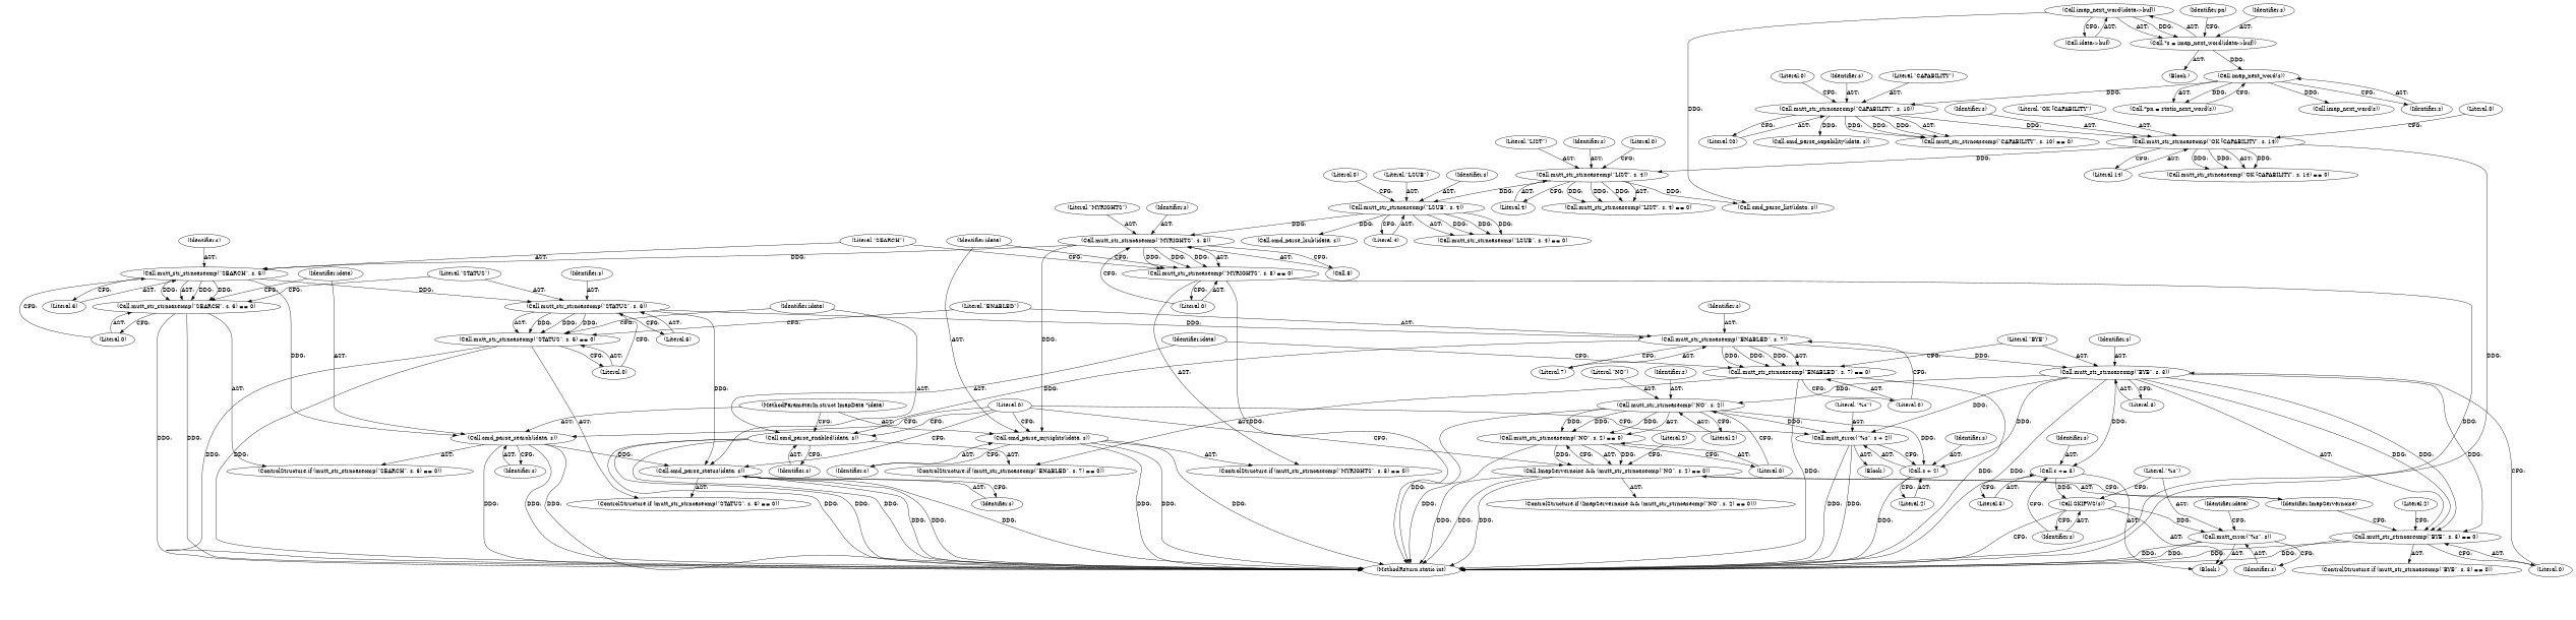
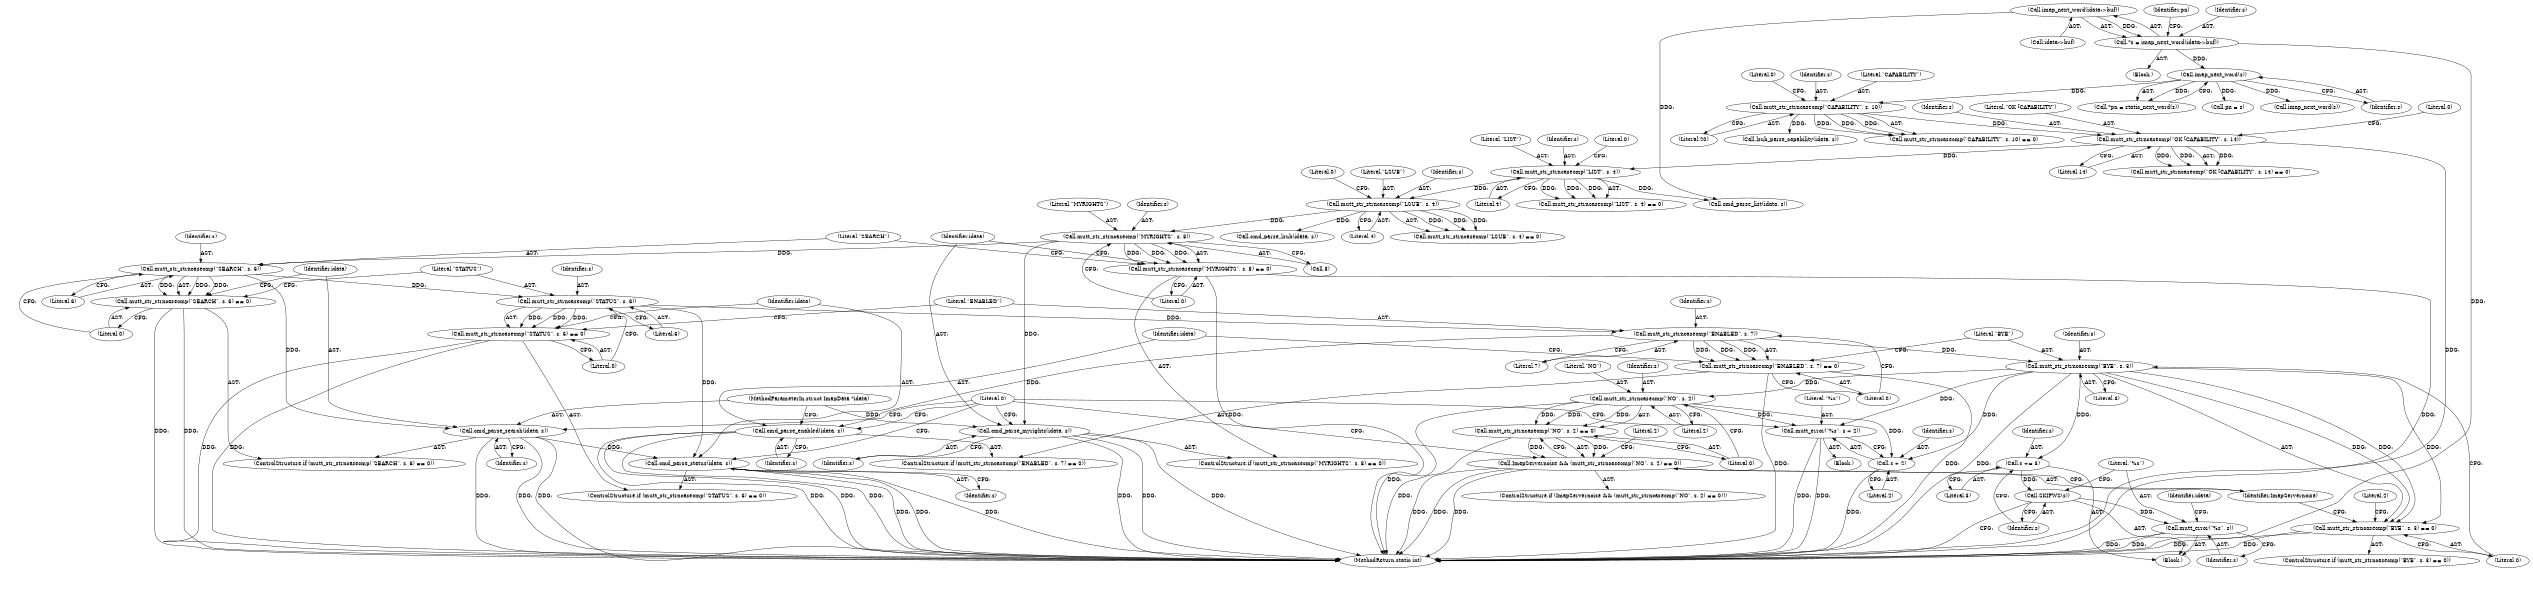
  digraph {
    n1 [label="(Call,mutt_str_strncasecmp(\"MYRIGHTS\", s, 8))"]
    n2 [label="(Call,mutt_str_strncasecmp(\"MYRIGHTS\", s, 8) == 0)"]
    n3 [label="(Call,cmd_parse_myrights(idata, s))"]
    n4 [label="(Call,mutt_str_strncasecmp(\"SEARCH\", s, 6))"]
    n5 [label="(Call,8)"]
    n6 [label="(MethodReturn,static int)"]
    n7 [label="(ControlStructure,if (mutt_str_strncasecmp(\"MYRIGHTS\", s, 8) == 0))"]
    n8 [label="(Literal,0)"]
    n9 [label="(Identifier,s)"]
    n10 [label="(Call,mutt_str_strncasecmp(\"SEARCH\", s, 6) == 0)"]
    n11 [label="(Call,cmd_parse_search(idata, s))"]
    n12 [label="(Call,mutt_str_strncasecmp(\"STATUS\", s, 6))"]
    n13 [label="(Literal,6)"]
    n14 [label="(Call,mutt_str_strncasecmp(\"LSUB\", s, 4))"]
    n15 [label="(Call,mutt_str_strncasecmp(\"LSUB\", s, 4) == 0)"]
    n16 [label="(Call,cmd_parse_lsub(idata, s))"]
    n17 [label="(Literal,4)"]
    n18 [label="(Call,mutt_str_strncasecmp(\"LIST\", s, 4))"]
    n19 [label="(Literal,4)"]
    n20 [label="(Call,mutt_str_strncasecmp(\"LIST\", s, 4) == 0)"]
    n21 [label="(Call,cmd_parse_list(idata, s))"]
    n22 [label="(Call,mutt_str_strncasecmp(\"OK [CAPABILITY\", s, 14))"]
    n23 [label="(Call,mutt_str_strncasecmp(\"OK [CAPABILITY\", s, 14) == 0)"]
    n24 [label="(Literal,14)"]
    n25 [label="(Call,mutt_str_strncasecmp(\"CAPABILITY\", s, 10))"]
    n26 [label="(Literal,20)"]
-   n27 [label="(Call,cmd_parse_capability(idata, s))"]
+   n27 [label="(Call,lsub_parse_capability(idata, s))"]
    n28 [label="(Call,mutt_str_strncasecmp(\"CAPABILITY\", s, 10) == 0)"]
    n29 [label="(Call,imap_next_word(s))"]
+   n30 [label="(Call,pn = s)"]
    n31 [label="(Call,imap_next_word(s))"]
    n32 [label="(Identifier,s)"]
    n33 [label="(Call,*pn = static_next_word(s))"]
    n34 [label="(Call,*s = imap_next_word(idata->buf))"]
    n35 [label="(Call,imap_next_word(idata->buf))"]
    n36 [label="(Block,)"]
    n37 [label="(Call,idata->buf)"]
    n38 [label="(Literal,0)"]
    n39 [label="(ControlStructure,if (mutt_str_strncasecmp(\"SEARCH\", s, 6) == 0))"]
    n40 [label="(Identifier,s)"]
    n41 [label="(Call,cmd_parse_status(idata, s))"]
    n42 [label="(Call,mutt_str_strncasecmp(\"STATUS\", s, 6) == 0)"]
    n43 [label="(Call,mutt_str_strncasecmp(\"ENABLED\", s, 7))"]
    n44 [label="(Literal,6)"]
    n45 [label="(Literal,0)"]
    n46 [label="(ControlStructure,if (mutt_str_strncasecmp(\"STATUS\", s, 6) == 0))"]
    n47 [label="(Identifier,s)"]
    n48 [label="(Call,mutt_str_strncasecmp(\"ENABLED\", s, 7) == 0)"]
    n49 [label="(Call,cmd_parse_enabled(idata, s))"]
    n50 [label="(Call,mutt_str_strncasecmp(\"BYE\", s, 3))"]
    n51 [label="(Literal,7)"]
    n52 [label="(Literal,0)"]
    n53 [label="(ControlStructure,if (mutt_str_strncasecmp(\"ENABLED\", s, 7) == 0))"]
    n54 [label="(Identifier,s)"]
    n55 [label="(Call,mutt_str_strncasecmp(\"BYE\", s, 3) == 0)"]
    n56 [label="(Call,s += 3)"]
    n57 [label="(Call,mutt_str_strncasecmp(\"NO\", s, 2))"]
    n58 [label="(Call,mutt_error(\"%s\", s + 2))"]
    n59 [label="(Call,s + 2)"]
    n60 [label="(Literal,3)"]
    n61 [label="(ControlStructure,if (mutt_str_strncasecmp(\"BYE\", s, 3) == 0))"]
    n62 [label="(Literal,0)"]
    n63 [label="(Call,SKIPWS(s))"]
    n64 [label="(Literal,3)"]
    n65 [label="(Block,)"]
    n66 [label="(Call,mutt_str_strncasecmp(\"NO\", s, 2) == 0)"]
    n67 [label="(Literal,2)"]
    n68 [label="(Block,)"]
    n69 [label="(Literal,2)"]
    n70 [label="(Call,mutt_error(\"%s\", s))"]
    n71 [label="(Identifier,s)"]
    n72 [label="(Identifier,s)"]
    n73 [label="(Call,ImapServernoise && (mutt_str_strncasecmp(\"NO\", s, 2) == 0))"]
    n74 [label="(Literal,0)"]
    n75 [label="(ControlStructure,if (ImapServernoise && (mutt_str_strncasecmp(\"NO\", s, 2) == 0)))"]
    n76 [label="(Identifier,ImapServernoise)"]
    n77 [label="(Identifier,s)"]
    n78 [label="(Literal,\"%s\")"]
    n79 [label="(Literal,\"MYRIGHTS\")"]
    n80 [label="(Literal,\"NO\")"]
    n81 [label="(Literal,2)"]
    n82 [label="(Identifier,s)"]
    n83 [label="(Identifier,s)"]
    n84 [label="(Identifier,s)"]
    n85 [label="(Literal,0)"]
    n86 [label="(Literal,\"BYE\")"]
    n87 [label="(Identifier,s)"]
    n88 [label="(Identifier,idata)"]
    n89 [label="(MethodParameterIn,struct ImapData *idata)"]
    n90 [label="(Literal,\"OK [CAPABILITY\")"]
    n91 [label="(Identifier,s)"]
    n92 [label="(Literal,0)"]
    n93 [label="(Identifier,idata)"]
    n94 [label="(Identifier,idata)"]
    n95 [label="(Identifier,idata)"]
    n96 [label="(Identifier,s)"]
    n97 [label="(Identifier,idata)"]
    n98 [label="(Literal,\"STATUS\")"]
    n99 [label="(Literal,\"ENABLED\")"]
    n100 [label="(Identifier,s)"]
    n101 [label="(Literal,0)"]
    n102 [label="(Literal,0)"]
    n103 [label="(Identifier,s)"]
    n104 [label="(Literal,\"SEARCH\")"]
    n105 [label="(Identifier,s)"]
    n106 [label="(Literal,\"LSUB\")"]
    n107 [label="(Identifier,s)"]
    n108 [label="(Literal,\"%s\")"]
    n109 [label="(Identifier,s)"]
    n110 [label="(Literal,\"LIST\")"]
    n111 [label="(Identifier,pn)"]
    n112 [label="(Identifier,s)"]
    n113 [label="(Literal,2)"]
    n114 [label="(Literal,\"CAPABILITY\")"]
    n115 [label="(Literal,0)"]
    n1 -> n2 [label="AST: "]
    n1 -> n2 [label="DDG: "]
    n1 -> n2 [label="DDG: "]
    n1 -> n2 [label="DDG: "]
    n1 -> n3 [label="DDG: "]
    n1 -> n4 [label="DDG: "]
    n1 -> n5 [label="CFG: "]
    n2 -> n6 [label="DDG: "]
    n2 -> n6 [label="DDG: "]
    n2 -> n7 [label="AST: "]
    n2 -> n8 [label="CFG: "]
    n3 -> n6 [label="DDG: "]
    n3 -> n6 [label="DDG: "]
    n3 -> n6 [label="DDG: "]
    n3 -> n7 [label="AST: "]
    n3 -> n9 [label="CFG: "]
    n4 -> n10 [label="AST: "]
    n4 -> n10 [label="DDG: "]
    n4 -> n10 [label="DDG: "]
    n4 -> n10 [label="DDG: "]
    n4 -> n11 [label="DDG: "]
    n4 -> n12 [label="DDG: "]
    n4 -> n13 [label="CFG: "]
    n5 -> n1 [label="AST: "]
    n8 -> n1 [label="CFG: "]
    n8 -> n2 [label="AST: "]
    n9 -> n3 [label="AST: "]
    n10 -> n6 [label="DDG: "]
    n10 -> n6 [label="DDG: "]
    n10 -> n38 [label="CFG: "]
    n10 -> n39 [label="AST: "]
    n11 -> n6 [label="DDG: "]
    n11 -> n6 [label="DDG: "]
    n11 -> n6 [label="DDG: "]
    n11 -> n39 [label="AST: "]
    n11 -> n40 [label="CFG: "]
    n11 -> n41 [label="DDG: "]
    n12 -> n41 [label="DDG: "]
    n12 -> n42 [label="AST: "]
    n12 -> n42 [label="DDG: "]
    n12 -> n42 [label="DDG: "]
    n12 -> n42 [label="DDG: "]
    n12 -> n43 [label="DDG: "]
    n12 -> n44 [label="CFG: "]
    n13 -> n4 [label="AST: "]
    n14 -> n1 [label="DDG: "]
    n14 -> n15 [label="AST: "]
    n14 -> n15 [label="DDG: "]
    n14 -> n15 [label="DDG: "]
    n14 -> n15 [label="DDG: "]
    n14 -> n16 [label="DDG: "]
    n14 -> n17 [label="CFG: "]
    n17 -> n14 [label="AST: "]
    n18 -> n14 [label="DDG: "]
    n18 -> n19 [label="CFG: "]
    n18 -> n20 [label="AST: "]
    n18 -> n20 [label="DDG: "]
    n18 -> n20 [label="DDG: "]
    n18 -> n20 [label="DDG: "]
    n18 -> n21 [label="DDG: "]
    n19 -> n18 [label="AST: "]
    n22 -> n6 [label="DDG: "]
    n22 -> n18 [label="DDG: "]
    n22 -> n23 [label="AST: "]
    n22 -> n23 [label="DDG: "]
    n22 -> n23 [label="DDG: "]
    n22 -> n23 [label="DDG: "]
    n22 -> n24 [label="CFG: "]
    n24 -> n22 [label="AST: "]
    n25 -> n22 [label="DDG: "]
    n25 -> n26 [label="CFG: "]
    n25 -> n27 [label="DDG: "]
    n25 -> n28 [label="AST: "]
    n25 -> n28 [label="DDG: "]
    n25 -> n28 [label="DDG: "]
    n25 -> n28 [label="DDG: "]
    n26 -> n25 [label="AST: "]
    n29 -> n25 [label="DDG: "]
+   n29 -> n30 [label="DDG: "]
    n29 -> n31 [label="DDG: "]
    n29 -> n32 [label="CFG: "]
    n29 -> n33 [label="AST: "]
    n29 -> n33 [label="DDG: "]
    n32 -> n29 [label="AST: "]
    n33 -> n29 [label="CFG: "]
+   n34 -> n6 [label="DDG: "]
    n34 -> n29 [label="DDG: "]
    n34 -> n35 [label="AST: "]
    n34 -> n36 [label="AST: "]
    n35 -> n21 [label="DDG: "]
    n35 -> n34 [label="AST: "]
    n35 -> n34 [label="DDG: "]
-   n35 -> n37 [label="CFG: "]
    n37 -> n35 [label="AST: "]
    n38 -> n4 [label="CFG: "]
    n38 -> n10 [label="AST: "]
    n40 -> n11 [label="AST: "]
    n41 -> n6 [label="DDG: "]
    n41 -> n6 [label="DDG: "]
    n41 -> n6 [label="DDG: "]
    n41 -> n46 [label="AST: "]
    n41 -> n47 [label="CFG: "]
    n42 -> n6 [label="DDG: "]
    n42 -> n6 [label="DDG: "]
    n42 -> n45 [label="CFG: "]
    n42 -> n46 [label="AST: "]
    n43 -> n48 [label="AST: "]
    n43 -> n48 [label="DDG: "]
    n43 -> n48 [label="DDG: "]
    n43 -> n48 [label="DDG: "]
    n43 -> n49 [label="DDG: "]
    n43 -> n50 [label="DDG: "]
    n43 -> n51 [label="CFG: "]
    n44 -> n12 [label="AST: "]
    n45 -> n12 [label="CFG: "]
    n45 -> n42 [label="AST: "]
    n47 -> n41 [label="AST: "]
    n48 -> n6 [label="DDG: "]
    n48 -> n6 [label="DDG: "]
    n48 -> n52 [label="CFG: "]
    n48 -> n53 [label="AST: "]
    n49 -> n6 [label="DDG: "]
    n49 -> n6 [label="DDG: "]
    n49 -> n6 [label="DDG: "]
    n49 -> n53 [label="AST: "]
    n49 -> n54 [label="CFG: "]
    n50 -> n6 [label="DDG: "]
    n50 -> n55 [label="AST: "]
    n50 -> n55 [label="DDG: "]
    n50 -> n55 [label="DDG: "]
    n50 -> n55 [label="DDG: "]
    n50 -> n56 [label="DDG: "]
    n50 -> n57 [label="DDG: "]
    n50 -> n58 [label="DDG: "]
    n50 -> n59 [label="DDG: "]
    n50 -> n60 [label="CFG: "]
    n51 -> n43 [label="AST: "]
    n52 -> n43 [label="CFG: "]
    n52 -> n48 [label="AST: "]
    n54 -> n49 [label="AST: "]
    n55 -> n6 [label="DDG: "]
    n55 -> n6 [label="DDG: "]
    n55 -> n61 [label="AST: "]
    n55 -> n62 [label="CFG: "]
    n56 -> n63 [label="DDG: "]
    n56 -> n64 [label="CFG: "]
    n56 -> n65 [label="AST: "]
    n57 -> n6 [label="DDG: "]
    n57 -> n58 [label="DDG: "]
    n57 -> n59 [label="DDG: "]
    n57 -> n66 [label="AST: "]
    n57 -> n66 [label="DDG: "]
    n57 -> n66 [label="DDG: "]
    n57 -> n66 [label="DDG: "]
    n57 -> n67 [label="CFG: "]
    n58 -> n6 [label="DDG: "]
    n58 -> n6 [label="DDG: "]
    n58 -> n59 [label="CFG: "]
    n58 -> n68 [label="AST: "]
    n59 -> n6 [label="DDG: "]
    n59 -> n58 [label="AST: "]
    n59 -> n69 [label="CFG: "]
    n60 -> n50 [label="AST: "]
    n62 -> n50 [label="CFG: "]
    n62 -> n55 [label="AST: "]
    n63 -> n6 [label="CFG: "]
    n63 -> n65 [label="AST: "]
    n63 -> n70 [label="DDG: "]
    n63 -> n71 [label="CFG: "]
    n64 -> n56 [label="AST: "]
    n66 -> n6 [label="DDG: "]
    n66 -> n73 [label="AST: "]
    n66 -> n73 [label="DDG: "]
    n66 -> n73 [label="DDG: "]
    n66 -> n74 [label="CFG: "]
    n67 -> n57 [label="AST: "]
    n69 -> n59 [label="AST: "]
    n70 -> n6 [label="DDG: "]
    n70 -> n6 [label="DDG: "]
    n70 -> n65 [label="AST: "]
    n70 -> n72 [label="CFG: "]
    n71 -> n56 [label="CFG: "]
    n71 -> n63 [label="AST: "]
    n72 -> n70 [label="AST: "]
    n73 -> n6 [label="DDG: "]
    n73 -> n6 [label="DDG: "]
    n73 -> n6 [label="DDG: "]
    n73 -> n66 [label="CFG: "]
    n73 -> n75 [label="AST: "]
    n73 -> n76 [label="CFG: "]
    n74 -> n57 [label="CFG: "]
    n74 -> n66 [label="AST: "]
    n76 -> n55 [label="CFG: "]
    n76 -> n73 [label="AST: "]
    n77 -> n25 [label="AST: "]
    n78 -> n63 [label="CFG: "]
    n78 -> n70 [label="AST: "]
    n79 -> n1 [label="AST: "]
    n80 -> n57 [label="AST: "]
    n81 -> n73 [label="CFG: "]
    n82 -> n12 [label="AST: "]
    n83 -> n14 [label="AST: "]
    n84 -> n1 [label="AST: "]
    n85 -> n14 [label="CFG: "]
    n86 -> n48 [label="CFG: "]
    n86 -> n50 [label="AST: "]
    n87 -> n59 [label="AST: "]
    n88 -> n10 [label="CFG: "]
    n88 -> n11 [label="AST: "]
-   n89 -> n3 [label="AST: "]
+   n89 -> n3 [label="DDG: "]
    n89 -> n11 [label="AST: "]
    n89 -> n49 [label="CFG: "]
    n90 -> n22 [label="AST: "]
    n91 -> n43 [label="AST: "]
    n92 -> n3 [label="CFG: "]
    n92 -> n11 [label="CFG: "]
    n92 -> n41 [label="CFG: "]
    n92 -> n49 [label="CFG: "]
    n92 -> n58 [label="CFG: "]
    n92 -> n73 [label="CFG: "]
    n93 -> n70 [label="CFG: "]
    n94 -> n48 [label="CFG: "]
    n94 -> n49 [label="AST: "]
    n95 -> n2 [label="CFG: "]
    n95 -> n3 [label="AST: "]
    n96 -> n18 [label="AST: "]
    n97 -> n41 [label="AST: "]
    n97 -> n42 [label="CFG: "]
    n98 -> n10 [label="CFG: "]
    n98 -> n12 [label="AST: "]
    n99 -> n42 [label="CFG: "]
    n99 -> n43 [label="AST: "]
    n100 -> n34 [label="AST: "]
    n101 -> n22 [label="CFG: "]
    n102 -> n18 [label="CFG: "]
    n103 -> n50 [label="AST: "]
    n104 -> n2 [label="CFG: "]
    n104 -> n4 [label="AST: "]
    n105 -> n56 [label="AST: "]
    n106 -> n14 [label="AST: "]
    n107 -> n57 [label="AST: "]
    n108 -> n58 [label="AST: "]
    n109 -> n22 [label="AST: "]
    n110 -> n18 [label="AST: "]
    n111 -> n34 [label="CFG: "]
    n112 -> n4 [label="AST: "]
    n113 -> n55 [label="CFG: "]
    n114 -> n25 [label="AST: "]
    n115 -> n25 [label="CFG: "]
  }
